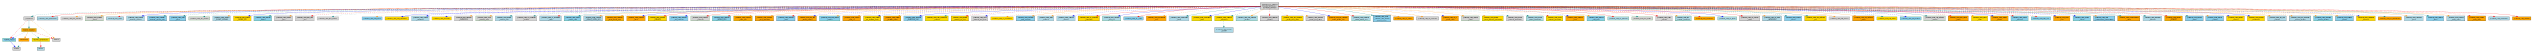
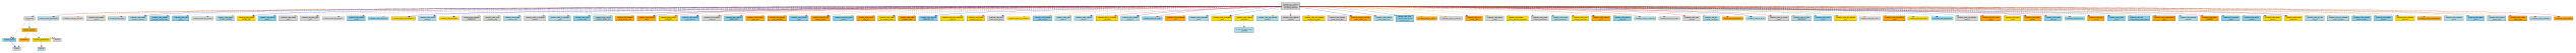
  digraph {
    fontname="Comic Neue"
    node [color=black fillcolor=lightblue fontname="Comic Neue" fontsize=10 shape=record style=filled]
    edge [color=darkorange fontname="Comic Neue" fontsize=10 labelfontname=Helvetica labelfontsize=10 style=solid]
    n1 [fillcolor=lightgrey fontcolor=black height=0.2 label="libraries/GCS_MAVLink\l/include/mavlink/v1.0\l/common/common.h" width=0.4]
    n2 [fillcolor=lightgrey height=0.2 label="../protocol.h" width=0.4]
    n3 [height=0.2 label="./mavlink_msg_heartbeat.h" width=0.4]
    n4 [color=gray40 fillcolor=lightgrey height=0.2 label="./mavlink_msg_sys_status.h" width=0.4]
    n5 [color=darkgreen fillcolor=lightgrey height=0.2 label="./mavlink_msg_system\l_time.h" width=0.4]
    n6 [height=0.2 label="./mavlink_msg_ping.h" width=0.4]
    n7 [color=gray40 height=0.2 label="./mavlink_msg_change\l_operator_control.h" width=0.4]
    n8 [fillcolor=skyblue height=0.2 label="./mavlink_msg_change\l_operator_control_ack.h" width=0.4]
    n9 [fillcolor=skyblue height=0.2 label="./mavlink_msg_auth\l_key.h" width=0.4]
    n10 [color=darkgreen fillcolor=lightgrey height=0.2 label="./mavlink_msg_set_mode.h" width=0.4]
    n11 [color=gray40 height=0.2 label="./mavlink_msg_param\l_request_change.h" width=0.4]
    n12 [color=gray40 fillcolor=gold height=0.2 label="./mavlink_msg_param\l_request_list.h" width=0.4]
    n13 [color=darkgreen fillcolor=skyblue height=0.2 label="./mavlink_msg_param\l_value.h" width=0.4]
    n14 [fillcolor=lightgrey height=0.2 label="./mavlink_msg_param\l_set.h" width=0.4]
    n15 [color=gray40 fillcolor=lightgrey height=0.2 label="./mavlink_msg_gps_raw\l_int.h" width=0.4]
    n16 [color=gray40 fillcolor=lightgrey height=0.2 label="./mavlink_msg_gps_status.h" width=0.4]
+   n17 [fillcolor=skyblue height=0.2 label="./mavlink_msg_scaled\l_imu.h" width=0.4]
    n18 [color=gray40 fillcolor=skyblue height=0.2 label="./mavlink_msg_raw_imu.h" width=0.4]
    n19 [fillcolor=gold height=0.2 label="./mavlink_msg_raw_pressure.h" width=0.4]
    n20 [color=gray40 height=0.2 label="./mavlink_msg_scaled\l_pressure.h" width=0.4]
    n21 [color=gray40 fillcolor=gold height=0.2 label="./mavlink_msg_attitude.h" width=0.4]
    n22 [color=gray40 fillcolor=lightgrey height=0.2 label="./mavlink_msg_attitude\l_quaternion.h" width=0.4]
    n23 [color=darkgreen fillcolor=lightgrey height=0.2 label="./mavlink_msg_local\l_position_ned.h" width=0.4]
    n24 [color=gray40 height=0.2 label="./mavlink_msg_global\l_position_int.h" width=0.4]
    n25 [color=gray40 fillcolor=lightgrey height=0.2 label="./mavlink_msg_rc_channels\l_scaled.h" width=0.4]
    n26 [height=0.2 label="./mavlink_msg_rc_channels\l_raw.h" width=0.4]
    n27 [color=darkgreen fillcolor=skyblue height=0.2 label="./mavlink_msg_servo\l_output_raw.h" width=0.4]
    n28 [height=0.2 label="./mavlink_msg_mission\l_request_partial_list.h" width=0.4]
    n29 [color=darkgreen fillcolor=orange height=0.2 label="./mavlink_msg_mission\l_write_partial_list.h" width=0.4]
    n30 [color=gray40 fillcolor=orange height=0.2 label="./mavlink_msg_mission\l_item.h" width=0.4]
    n31 [fillcolor=gold height=0.2 label="./mavlink_msg_mission\l_request.h" width=0.4]
    n32 [color=gray40 fillcolor=skyblue height=0.2 label="./mavlink_msg_mission\l_set_current.h" width=0.4]
    n33 [color=darkgreen fillcolor=lightgrey height=0.2 label="./mavlink_msg_mission\l_current.h" width=0.4]
    n34 [color=darkgreen fillcolor=skyblue height=0.2 label="./mavlink_msg_mission\l_request_list.h" width=0.4]
    n35 [color=darkgreen fillcolor=orange height=0.2 label="./mavlink_msg_mission\l_clear_all.h" width=0.4]
    n36 [fillcolor=orange height=0.2 label="./mavlink_msg_mission\l_item_reached.h" width=0.4]
    n37 [fillcolor=skyblue height=0.2 label="./mavlink_msg_mission\l_ack.h" width=0.4]
    n38 [fillcolor=orange height=0.2 label="./mavlink_msg_set_gps\l_global_origin.h" width=0.4]
    n39 [color=darkgreen fillcolor=skyblue height=0.2 label="./mavlink_msg_gps_global\l_origin.h" width=0.4]
    n40 [fillcolor=orange height=0.2 label="./mavlink_msg_param\l_map_rc.h" width=0.4]
    n41 [fillcolor=gold height=0.2 label="./mavlink_msg_safety\l_set_allowed_area.h" width=0.4]
    n42 [color=darkgreen fillcolor=orange height=0.2 label="./mavlink_msg_safety\l_allowed_area.h" width=0.4]
    n43 [color=gray40 fillcolor=skyblue height=0.2 label="./mavlink_msg_attitude\l_quaternion_cov.h" width=0.4]
    n44 [color=darkgreen fillcolor=gold height=0.2 label="./mavlink_msg_nav_controller\l_output.h" width=0.4]
    n45 [fillcolor=gold height=0.2 label="./mavlink_msg_global\l_position_int_cov.h" width=0.4]
    n46 [color=gray40 fillcolor=lightgrey height=0.2 label="./mavlink_msg_local\l_position_ned_cov.h" width=0.4]
    n47 [color=gray40 fillcolor=gold height=0.2 label="./mavlink_msg_rc_channels.h" width=0.4]
    n48 [fillcolor=skyblue height=0.2 label="./mavlink_msg_request\l_data_stream.h" width=0.4]
    n49 [color=gray40 height=0.2 label="./mavlink_msg_data\l_stream.h" width=0.4]
    n50 [color=gray40 height=0.2 label="./mavlink_msg_manual\l_control.h" width=0.4]
    n51 [fillcolor=gold height=0.2 label="./mavlink_msg_rc_channels\l_override.h" width=0.4]
    n52 [color=darkgreen height=0.2 label="./mavlink_msg_mission\l_item_int.h" width=0.4]
    n53 [fillcolor=skyblue height=0.2 label="./mavlink_msg_vfr_hud.h" width=0.4]
    n54 [color=gray40 fillcolor=orange height=0.2 label="./mavlink_msg_command\l_int.h" width=0.4]
    n55 [color=gray40 height=0.2 label="./mavlink_msg_command\l_long.h" width=0.4]
    n56 [color=darkgreen fillcolor=gold height=0.2 label="./mavlink_msg_command\l_ack.h" width=0.4]
    n57 [color=darkgreen fillcolor=gold height=0.2 label="./mavlink_msg_manual\l_setpoint.h" width=0.4]
    n58 [color=darkgreen height=0.2 label="./mavlink_msg_set_attitude\l_target.h" width=0.4]
    n59 [fillcolor=lightgrey height=0.2 label="./mavlink_msg_attitude\l_target.h" width=0.4]
    n60 [fillcolor=gold height=0.2 label="./mavlink_msg_set_position\l_target_local_ned.h" width=0.4]
    n61 [fillcolor=lightgrey height=0.2 label="./mavlink_msg_position\l_target_local_ned.h" width=0.4]
    n62 [color=gray40 fillcolor=orange height=0.2 label="./mavlink_msg_set_position\l_target_global_int.h" width=0.4]
    n63 [color=darkgreen height=0.2 label="./mavlink_msg_position\l_target_global_int.h" width=0.4]
    n64 [fillcolor=skyblue height=0.2 label="./mavlink_msg_local\l_position_ned_system\l_global_offset.h" width=0.4]
    n65 [fillcolor=orange height=0.2 label="./mavlink_msg_hil_state.h" width=0.4]
    n66 [fillcolor=lightgrey height=0.2 label="./mavlink_msg_hil_controls.h" width=0.4]
    n67 [color=gray40 fillcolor=orange height=0.2 label="./mavlink_msg_hil_rc\l_inputs_raw.h" width=0.4]
    n68 [color=darkgreen fillcolor=lightgrey height=0.2 label="./mavlink_msg_optical\l_flow.h" width=0.4]
    n69 [color=darkgreen fillcolor=gold height=0.2 label="./mavlink_msg_global\l_vision_position_estimate.h" width=0.4]
    n70 [color=gray40 fillcolor=lightgrey height=0.2 label="./mavlink_msg_vision\l_position_estimate.h" width=0.4]
    n71 [color=darkgreen height=0.2 label="./mavlink_msg_vision\l_speed_estimate.h" width=0.4]
    n72 [color=darkgreen fillcolor=gold height=0.2 label="./mavlink_msg_vicon\l_position_estimate.h" width=0.4]
    n73 [color=darkgreen fillcolor=orange height=0.2 label="./mavlink_msg_highres\l_imu.h" width=0.4]
    n74 [color=darkgreen fillcolor=skyblue height=0.2 label="./mavlink_msg_optical\l_flow_rad.h" width=0.4]
    n75 [color=darkgreen height=0.2 label="./mavlink_msg_hil_sensor.h" width=0.4]
    n76 [color=darkgreen fillcolor=lightgrey height=0.2 label="./mavlink_msg_sim_state.h" width=0.4]
    n77 [color=gray40 fillcolor=lightgrey height=0.2 label="./mavlink_msg_radio\l_status.h" width=0.4]
    n78 [color=darkgreen height=0.2 label="./mavlink_msg_file\l_transfer_protocol.h" width=0.4]
    n79 [color=darkgreen fillcolor=orange height=0.2 label="./mavlink_msg_timesync.h" width=0.4]
    n80 [color=darkgreen height=0.2 label="./mavlink_msg_hil_gps.h" width=0.4]
    n81 [fillcolor=lightgrey height=0.2 label="./mavlink_msg_hil_optical\l_flow.h" width=0.4]
    n82 [height=0.2 label="./mavlink_msg_hil_state\l_quaternion.h" width=0.4]
    n83 [color=gray40 fillcolor=skyblue height=0.2 label="./mavlink_msg_scaled\l_imu2.h" width=0.4]
    n84 [fillcolor=gold height=0.2 label="./mavlink_msg_log_request\l_list.h" width=0.4]
    n85 [color=gray40 fillcolor=lightgrey height=0.2 label="./mavlink_msg_log_entry.h" width=0.4]
    n86 [fillcolor=orange height=0.2 label="./mavlink_msg_log_request\l_data.h" width=0.4]
    n87 [color=darkgreen fillcolor=gold height=0.2 label="./mavlink_msg_log_data.h" width=0.4]
    n88 [color=darkgreen fillcolor=skyblue height=0.2 label="./mavlink_msg_log_erase.h" width=0.4]
    n89 [color=darkgreen fillcolor=lightgrey height=0.2 label="./mavlink_msg_log_request\l_vision.h" width=0.4]
    n90 [fillcolor=orange height=0.2 label="./mavlink_msg_gps_inject\l_data.h" width=0.4]
    n91 [color=gray40 fillcolor=gold height=0.2 label="./mavlink_msg_gps2\l_raw.h" width=0.4]
    n92 [color=darkgreen fillcolor=orange height=0.2 label="./mavlink_msg_power\l_status.h" width=0.4]
    n93 [color=darkgreen fillcolor=skyblue height=0.2 label="./mavlink_msg_serial\l_control.h" width=0.4]
    n94 [color=darkgreen fillcolor=skyblue height=0.2 label="./mavlink_msg_gps_rtk.h" width=0.4]
    n95 [color=gray40 fillcolor=orange height=0.2 label="./mavlink_msg_gps2\l_rtk.h" width=0.4]
    n96 [color=darkgreen fillcolor=skyblue height=0.2 label="./mavlink_msg_scaled\l_imu3.h" width=0.4]
    n97 [fillcolor=skyblue height=0.2 label="./mavlink_msg_data\l_transmission_handshake.h" width=0.4]
    n98 [fillcolor=orange height=0.2 label="./mavlink_msg_encapsulated\l_data.h" width=0.4]
    n99 [color=gray40 height=0.2 label="./mavlink_msg_distance\l_sensor.h" width=0.4]
    n100 [color=darkgreen fillcolor=orange height=0.2 label="./mavlink_msg_terrain\l_request.h" width=0.4]
    n101 [fillcolor=skyblue height=0.2 label="./mavlink_msg_terrain\l_data.h" width=0.4]
    n102 [fillcolor=skyblue height=0.2 label="./mavlink_msg_terrain\l_check.h" width=0.4]
    n103 [fillcolor=gold height=0.2 label="./mavlink_msg_terrain\l_report.h" width=0.4]
    n104 [color=gray40 fillcolor=gold height=0.2 label="./mavlink_msg_scaled\l_pressure2.h" width=0.4]
    n105 [height=0.2 label="./mavlink_msg_att_pos\l_mocap.h" width=0.4]
    n106 [height=0.2 label="./mavlink_msg_set_actuator\l_control_target.h" width=0.4]
    n107 [color=darkgreen fillcolor=skyblue height=0.2 label="./mavlink_msg_actuator\l_control_target.h" width=0.4]
    n108 [fillcolor=skyblue height=0.2 label="./mavlink_msg_battery\l_status.h" width=0.4]
    n109 [color=gray40 fillcolor=gold height=0.2 label="./mavlink_msg_autopilot\l_version.h" width=0.4]
    n110 [fillcolor=orange height=0.2 label="./mavlink_msg_v2_extension.h" width=0.4]
    n111 [color=gray40 height=0.2 label="./mavlink_msg_memory\l_vect.h" width=0.4]
    n112 [color=gray40 fillcolor=skyblue height=0.2 label="./mavlink_msg_debug\l_vect.h" width=0.4]
    n113 [height=0.2 label="./mavlink_msg_named\l_value_float.h" width=0.4]
    n114 [fillcolor=orange height=0.2 label="./mavlink_msg_named\l_value_gps.h" width=0.4]
    n115 [height=0.2 label="./mavlink_msg_statustext.h" width=0.4]
    n116 [fillcolor=orange height=0.2 label="./mavlink_msg_debug.h" width=0.4]
    n117 [fillcolor=lightgrey height=0.2 label="string.h" width=0.4]
    n118 [color=darkgreen fillcolor=skyblue height=0.2 label="mavlink_types.h" width=0.4]
    n119 [color=darkgreen fillcolor=orange height=0.2 label="mavlink_helpers.h" width=0.4]
    n120 [height=0.2 label="./mavlink_msg_mission\l_count.h" width=0.4]
    n121 [fillcolor=lightgrey height=0.2 label="stdint.h" width=0.4]
    n122 [color=gray40 fillcolor=orange height=0.2 label="checksum.h" width=0.4]
    n123 [color=darkgreen fillcolor=gold height=0.2 label="mavlink_conversions.h" width=0.4]
    n124 [height=0.2 label="math.h" width=0.4]
    n1 -> n2 [color=teal style=dashed]
    n1 -> n3 [color=red]
    n1 -> n4 [style=dashed]
    n1 -> n5
    n1 -> n6 [color=red style=dotted]
    n1 -> n7 [color=blue]
    n1 -> n8 [color=teal style=dotted]
    n1 -> n9 [color=teal style=dashed]
    n1 -> n10 [color=teal style=dotted]
    n1 -> n11 [style=dotted]
    n1 -> n12 [color=blue]
    n1 -> n13 [color=teal style=dotted]
    n1 -> n14 [style=dotted]
    n1 -> n15 [color=red style=dashed]
    n1 -> n16 [color=teal style=dotted]
+   n1 -> n17 [color=red style=dotted]
    n1 -> n18 [style=dotted]
    n1 -> n19 [color=blue]
    n1 -> n20 [color=blue style=dashed]
    n1 -> n21 [color=blue style=dotted]
    n1 -> n22 [style=dotted]
    n1 -> n23 [style=dotted]
    n1 -> n24 [color=teal style=dotted]
    n1 -> n25 [color=teal style=dashed]
    n1 -> n26 [color=red style=dotted]
    n1 -> n27 [color=teal]
    n1 -> n28
    n1 -> n29 [style=dashed]
    n1 -> n30 [color=blue]
    n1 -> n31 [color=red]
    n1 -> n32 [color=blue style=dotted]
    n1 -> n33 [color=red]
    n1 -> n34 [color=red style=dashed]
    n1 -> n35 [style=dotted]
    n1 -> n36
    n1 -> n37 [color=red style=dotted]
    n1 -> n38 [color=blue style=dashed]
    n1 -> n39 [style=dashed]
    n1 -> n40 [style=dashed]
    n1 -> n41 [color=blue style=dashed]
    n1 -> n42 [style=dashed]
    n1 -> n43 [color=blue]
    n1 -> n44 [color=teal style=dotted]
    n1 -> n45 [color=red style=dashed]
    n1 -> n46 [color=blue style=dotted]
    n1 -> n47 [style=dashed]
    n1 -> n48
    n1 -> n49 [style=dashed]
    n1 -> n50 [color=blue style=dashed]
    n1 -> n51 [color=red]
    n1 -> n52 [color=blue]
    n1 -> n53 [color=red]
    n1 -> n54 [style=dashed]
    n1 -> n55 [color=teal]
    n1 -> n56 [color=blue]
    n1 -> n57 [color=teal style=dashed]
    n1 -> n58
    n1 -> n59 [color=red style=dashed]
    n1 -> n60 [style=dotted]
    n1 -> n61 [style=dotted]
    n1 -> n62 [color=blue]
    n1 -> n63 [color=red]
    n1 -> n64 [color=teal]
    n1 -> n65
    n1 -> n66
    n1 -> n67 [color=blue style=dotted]
    n1 -> n68
    n1 -> n69 [style=dotted]
    n1 -> n70 [color=teal style=dotted]
    n1 -> n71 [color=teal style=dotted]
    n1 -> n72 [color=red style=dotted]
    n1 -> n73 [color=blue style=dashed]
    n1 -> n74
    n1 -> n75 [color=red]
    n1 -> n76 [color=teal style=dotted]
    n1 -> n77 [color=red]
    n1 -> n78 [style=dashed]
    n1 -> n79 [color=red style=dashed]
    n1 -> n80 [color=blue]
    n1 -> n81 [color=red]
    n1 -> n82 [style=dashed]
    n1 -> n83 [color=teal style=dashed]
    n1 -> n84 [color=teal]
    n1 -> n85
    n1 -> n86
    n1 -> n87 [color=teal style=dashed]
    n1 -> n88 [color=blue style=dashed]
    n1 -> n89 [color=teal]
    n1 -> n90 [color=red style=dashed]
    n1 -> n91 [style=dotted]
    n1 -> n92 [color=blue]
    n1 -> n93 [color=red]
    n1 -> n94 [color=red style=dashed]
    n1 -> n95 [color=blue style=dashed]
    n1 -> n96 [color=blue style=dashed]
    n1 -> n97
    n1 -> n98 [color=teal]
    n1 -> n99 [color=teal style=dashed]
    n1 -> n100 [color=red]
    n1 -> n101 [color=teal style=dotted]
    n1 -> n102 [style=dotted]
    n1 -> n103 [color=blue style=dotted]
    n1 -> n104 [color=blue]
    n1 -> n105
    n1 -> n106 [style=dashed]
    n1 -> n107 [style=dotted]
    n1 -> n108
    n1 -> n109 [color=blue style=dashed]
    n1 -> n110 [color=teal style=dotted]
    n1 -> n111
    n1 -> n112 [color=teal]
    n1 -> n113
    n1 -> n114 [color=red style=dotted]
    n1 -> n115 [color=red style=dotted]
    n1 -> n116 [color=red]
    n2 -> n117 [style=dashed]
    n2 -> n118 [color=red style=dashed]
    n2 -> n119 [color=teal]
    n57 -> n120 [color=teal style=dashed]
    n118 -> n121 [color=blue]
    n119 -> n117 [color=red style=dashed]
    n119 -> n118 [color=blue style=dotted]
    n119 -> n122
    n119 -> n123 [color=teal style=dashed]
    n122 -> n121 [color=teal style=dotted]
    n123 -> n124 [color=red]
  }
